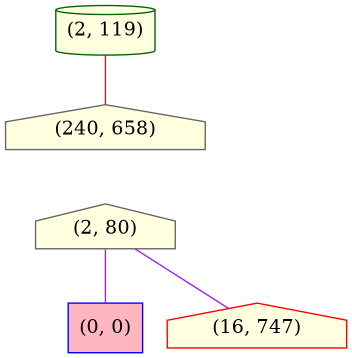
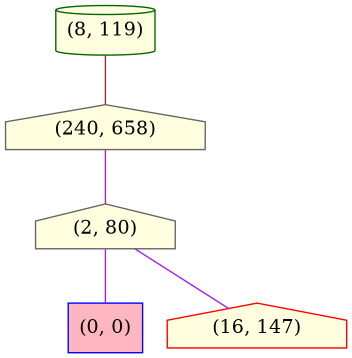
  graph {
    node [color=gray40 fillcolor=lightyellow shape=house style=filled]
    edge [color=purple weight=2]
-   "(2, 119)" [color=darkgreen shape=cylinder]
+   "(2, 119)" [color=darkgreen shape=cylinder label="(8, 119)"]
    n2 [label="(240, 658)"]
    n3 [label="(2, 80)"]
    "(0, 0)" [color=blue fillcolor=lightpink shape=box]
-   "(16, 147)" [color=red label="(16, 747)"]
+   "(16, 147)" [color=red]
    "(2, 119)" -- n2 [color=brown]
+   n2 -- n3
    n3 -- "(0, 0)" [weight=4]
    n3 -- "(16, 147)" [weight=1]
  }
